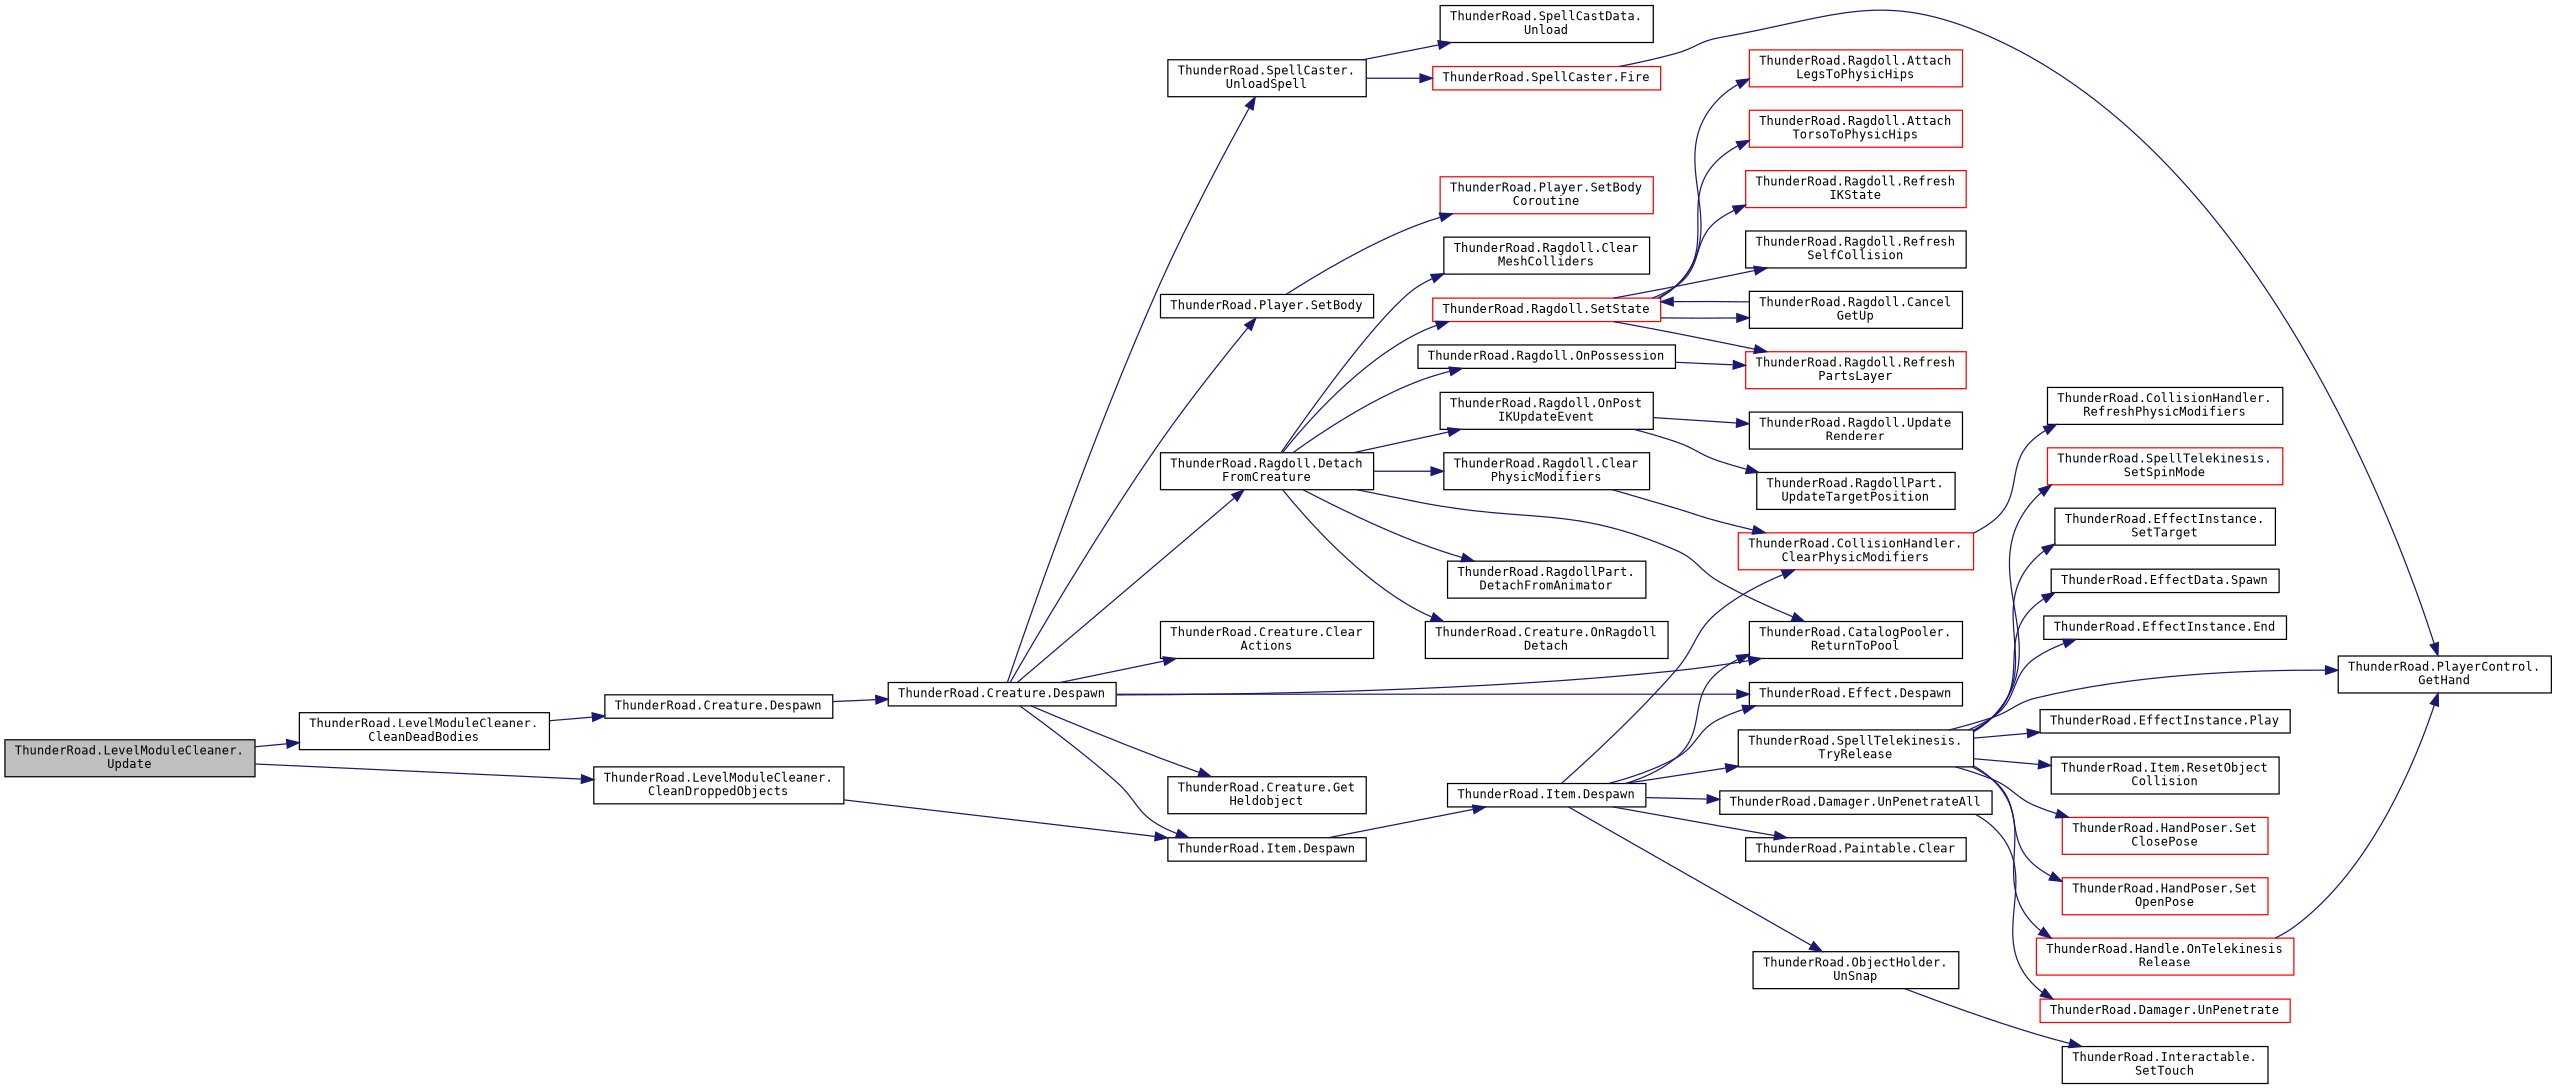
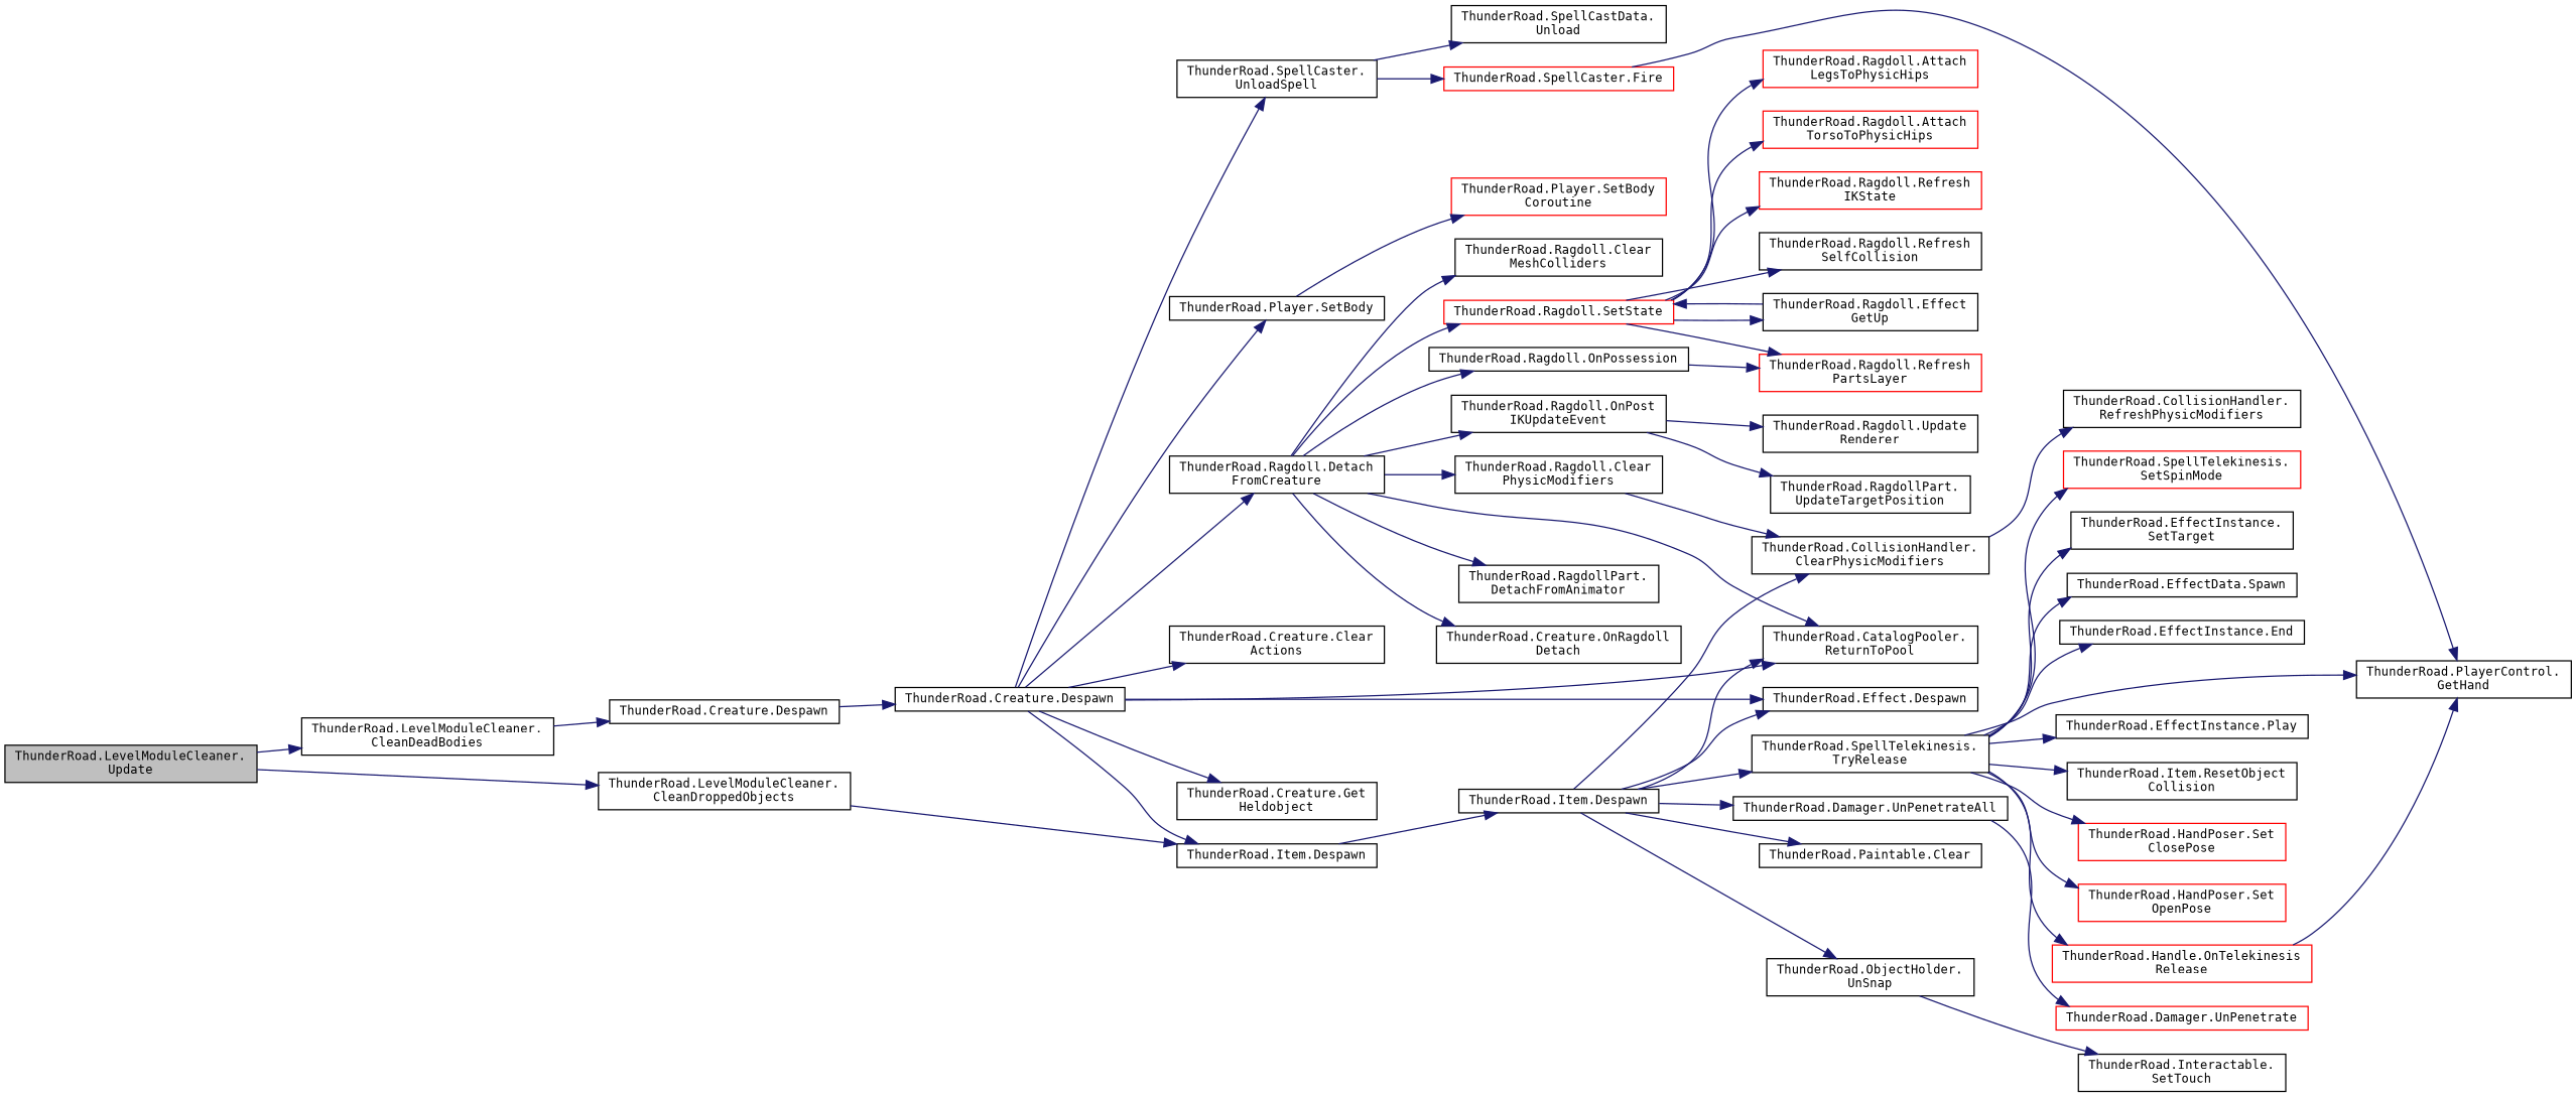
  digraph {
    fontname="DejaVu Sans Mono"
    rankdir=LR
    node [color=black fillcolor=white fontname="DejaVu Sans Mono" fontsize=10 shape=record style=filled]
    edge [color=midnightblue fontname="DejaVu Sans Mono" fontsize=10 labelfontname=Helvetica labelfontsize=10 style=solid]
    n1 [fillcolor=grey75 fontcolor=black height=0.2 label="ThunderRoad.LevelModuleCleaner.\lUpdate" width=0.4]
    n2 [height=0.2 label="ThunderRoad.LevelModuleCleaner.\lCleanDeadBodies" width=0.4]
    n3 [height=0.2 label="ThunderRoad.LevelModuleCleaner.\lCleanDroppedObjects" width=0.4]
    n4 [height=0.2 label="ThunderRoad.Creature.Despawn" width=0.4]
    n5 [height=0.2 label="ThunderRoad.Item.Despawn" width=0.4]
    n6 [height=0.2 label="ThunderRoad.Creature.Despawn" width=0.4]
    n7 [height=0.2 label="ThunderRoad.Creature.Clear\lActions" width=0.4]
    n8 [height=0.2 label="ThunderRoad.Effect.Despawn" width=0.4]
    n9 [height=0.2 label="ThunderRoad.CatalogPooler.\lReturnToPool" width=0.4]
    n10 [height=0.2 label="ThunderRoad.Ragdoll.Detach\lFromCreature" width=0.4]
    n11 [height=0.2 label="ThunderRoad.Creature.Get\lHeldobject" width=0.4]
    n12 [height=0.2 label="ThunderRoad.Player.SetBody" width=0.4]
    n13 [height=0.2 label="ThunderRoad.SpellCaster.\lUnloadSpell" width=0.4]
    n14 [height=0.2 label="ThunderRoad.Item.Despawn" width=0.4]
    n15 [color=red height=0.2 label="ThunderRoad.Ragdoll.SetState" width=0.4]
    n16 [height=0.2 label="ThunderRoad.Ragdoll.Clear\lMeshColliders" width=0.4]
    n17 [height=0.2 label="ThunderRoad.Ragdoll.Clear\lPhysicModifiers" width=0.4]
    n18 [height=0.2 label="ThunderRoad.RagdollPart.\lDetachFromAnimator" width=0.4]
    n19 [height=0.2 label="ThunderRoad.Ragdoll.OnPossession" width=0.4]
    n20 [height=0.2 label="ThunderRoad.Ragdoll.OnPost\lIKUpdateEvent" width=0.4]
    n21 [height=0.2 label="ThunderRoad.Creature.OnRagdoll\lDetach" width=0.4]
    n22 [color=red height=0.2 label="ThunderRoad.Player.SetBody\lCoroutine" width=0.4]
    n23 [color=red height=0.2 label="ThunderRoad.SpellCaster.Fire" width=0.4]
    n24 [height=0.2 label="ThunderRoad.SpellCastData.\lUnload" width=0.4]
    n25 [height=0.2 label="ThunderRoad.Paintable.Clear" width=0.4]
-   n26 [color=red height=0.2 label="ThunderRoad.CollisionHandler.\lClearPhysicModifiers" width=0.4]
+   n26 [height=0.2 label="ThunderRoad.CollisionHandler.\lClearPhysicModifiers" width=0.4]
    n27 [height=0.2 label="ThunderRoad.SpellTelekinesis.\lTryRelease" width=0.4]
    n28 [height=0.2 label="ThunderRoad.Damager.UnPenetrateAll" width=0.4]
    n29 [height=0.2 label="ThunderRoad.ObjectHolder.\lUnSnap" width=0.4]
    n30 [height=0.2 label="ThunderRoad.CollisionHandler.\lRefreshPhysicModifiers" width=0.4]
    n31 [height=0.2 label="ThunderRoad.EffectInstance.End" width=0.4]
    n32 [height=0.2 label="ThunderRoad.PlayerControl.\lGetHand" width=0.4]
    n33 [color=red height=0.2 label="ThunderRoad.Handle.OnTelekinesis\lRelease" width=0.4]
    n34 [height=0.2 label="ThunderRoad.EffectInstance.Play" width=0.4]
    n35 [height=0.2 label="ThunderRoad.Item.ResetObject\lCollision" width=0.4]
    n36 [color=red height=0.2 label="ThunderRoad.HandPoser.Set\lClosePose" width=0.4]
    n37 [color=red height=0.2 label="ThunderRoad.HandPoser.Set\lOpenPose" width=0.4]
    n38 [color=red height=0.2 label="ThunderRoad.SpellTelekinesis.\lSetSpinMode" width=0.4]
    n39 [height=0.2 label="ThunderRoad.EffectInstance.\lSetTarget" width=0.4]
    n40 [height=0.2 label="ThunderRoad.EffectData.Spawn" width=0.4]
    n41 [color=red height=0.2 label="ThunderRoad.Damager.UnPenetrate" width=0.4]
    n42 [height=0.2 label="ThunderRoad.Interactable.\lSetTouch" width=0.4]
-   n43 [height=0.2 label="ThunderRoad.Ragdoll.Cancel\lGetUp" width=0.4]
+   n43 [height=0.2 label="ThunderRoad.Ragdoll.Effect\lGetUp" width=0.4]
    n44 [color=red height=0.2 label="ThunderRoad.Ragdoll.Attach\lLegsToPhysicHips" width=0.4]
    n45 [color=red height=0.2 label="ThunderRoad.Ragdoll.Attach\lTorsoToPhysicHips" width=0.4]
    n46 [color=red height=0.2 label="ThunderRoad.Ragdoll.Refresh\lIKState" width=0.4]
    n47 [color=red height=0.2 label="ThunderRoad.Ragdoll.Refresh\lPartsLayer" width=0.4]
    n48 [height=0.2 label="ThunderRoad.Ragdoll.Refresh\lSelfCollision" width=0.4]
    n49 [height=0.2 label="ThunderRoad.Ragdoll.Update\lRenderer" width=0.4]
    n50 [height=0.2 label="ThunderRoad.RagdollPart.\lUpdateTargetPosition" width=0.4]
    n1 -> n2
    n1 -> n3
    n2 -> n4
    n3 -> n5
    n4 -> n6
    n5 -> n14
    n6 -> n5
    n6 -> n7
    n6 -> n8
    n6 -> n9
    n6 -> n10
    n6 -> n11
    n6 -> n12
    n6 -> n13
    n10 -> n9
    n10 -> n15
    n10 -> n16
    n10 -> n17
    n10 -> n18
    n10 -> n19
    n10 -> n20
    n10 -> n21
    n12 -> n22
    n13 -> n23
    n13 -> n24
    n14 -> n8
    n14 -> n9
    n14 -> n25
    n14 -> n26
    n14 -> n27
    n14 -> n28
    n14 -> n29
    n15 -> n43
    n15 -> n44
    n15 -> n45
    n15 -> n46
    n15 -> n47
    n15 -> n48
    n17 -> n26
    n19 -> n47
    n20 -> n49
    n20 -> n50
    n23 -> n32
    n26 -> n30
    n27 -> n31
    n27 -> n32
    n27 -> n33
    n27 -> n34
    n27 -> n35
    n27 -> n36
    n27 -> n37
    n27 -> n38
    n27 -> n39
    n27 -> n40
    n28 -> n41
    n29 -> n42
    n33 -> n32
    n43 -> n15
  }
